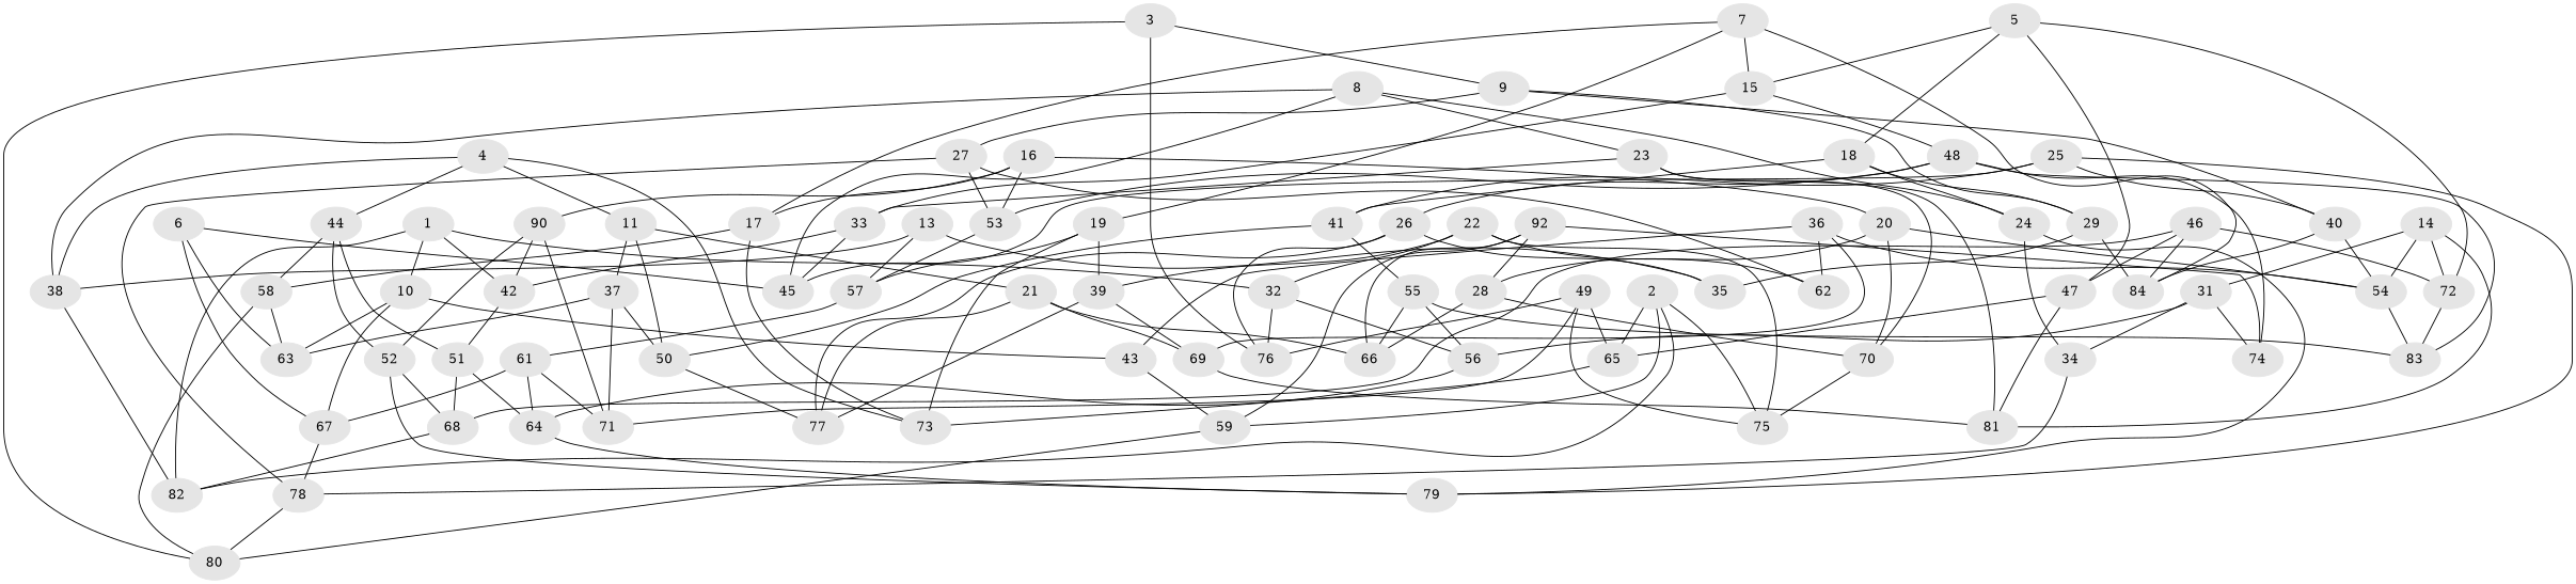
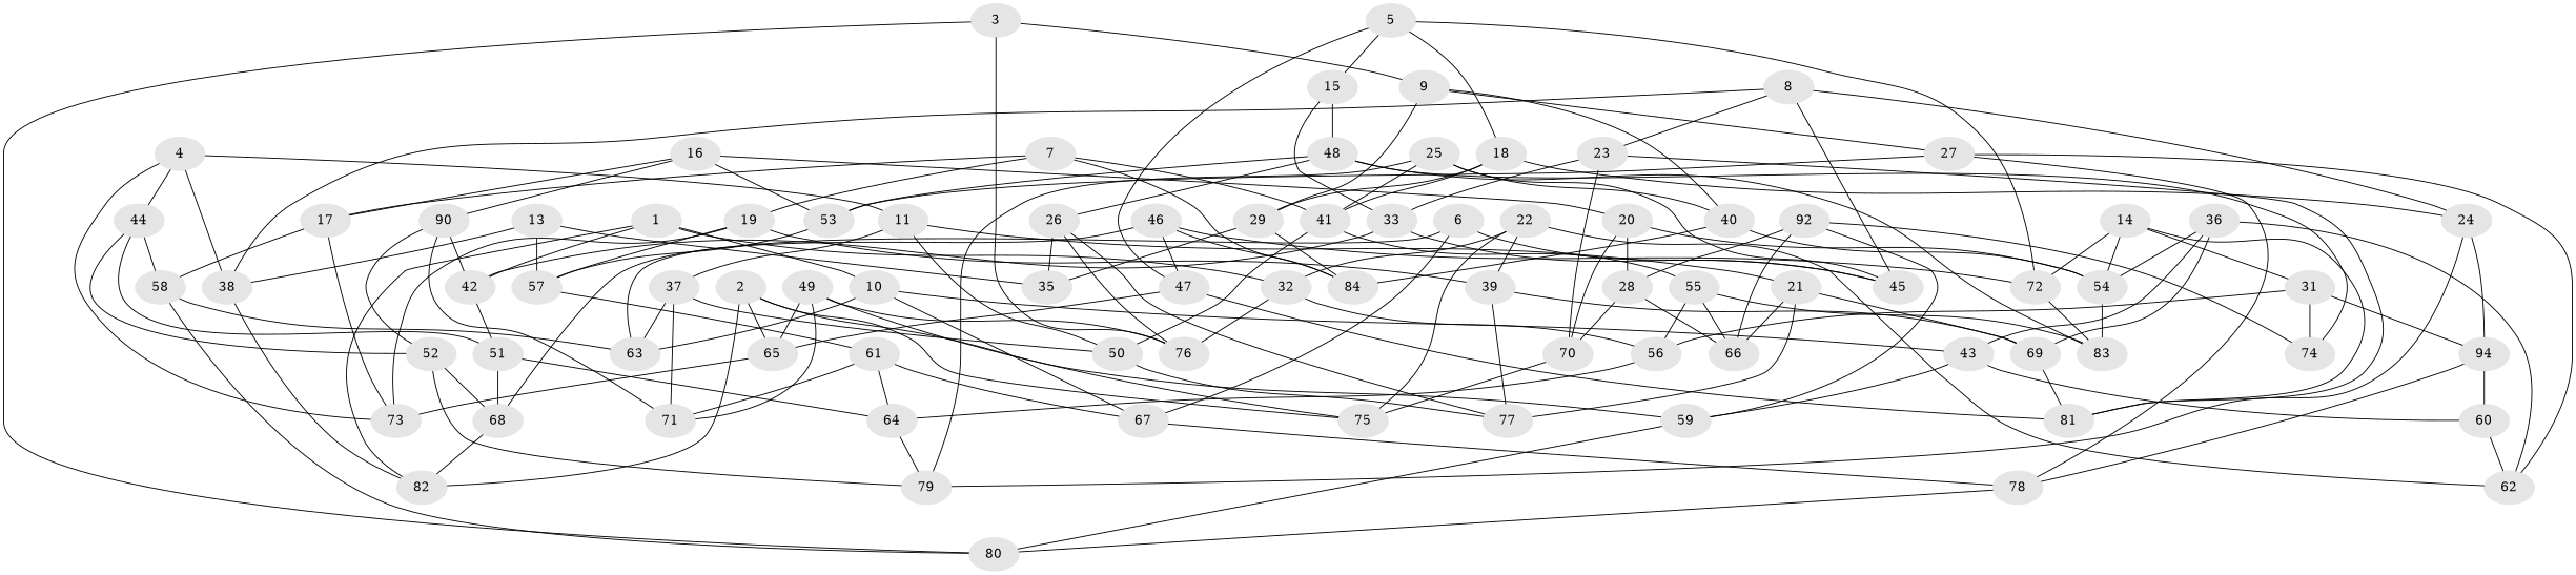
  graph {
    node [color=gray90 style=filled]
    1
    10
    32
    42
    82
    63
    67
    43
    76
    56
    51
    2
    59
    65
    75
    80
    73
    3
    9
    27
    29
    40
    4
    11
    38
    44
    21
    37
    50
    58
    52
    5
    15
    18
    47
    72
    33
    48
    24
    41
    81
    83
    6
    45
    78
    7
    17
    19
    84
    57
    39
    8
    23
    70
-   34
+   34 [label=94]
    79
    53
    62
    35
    54
+   60
    66
    69
    77
    71
    n66 [label=92]
    74
    28
    13
    26
    61
    14
    31
    16
    20
    n76 [label=90]
    55
    22
    25
    68
    64
    36
    46
    49
    1 -- 10
    1 -- 32
    1 -- 42
    1 -- 82
    10 -- 63
    10 -- 67
    10 -- 43
    32 -- 76
    32 -- 56
    42 -- 51
    67 -- 78
    43 -- 59
+   43 -- 60
    56 -- 64
    51 -- 68
    51 -- 64
    2 -- 82
    2 -- 59
    2 -- 65
    2 -- 75
    59 -- 80
    65 -- 73
    3 -- 76
    3 -- 80
    3 -- 9
    9 -- 27
    9 -- 29
    9 -- 40
    27 -- 78
    27 -- 53
    27 -- 62
    29 -- 84
    29 -- 35
    40 -- 84
    40 -- 54
    4 -- 73
    4 -- 11
    4 -- 38
    4 -- 44
    11 -- 21
    11 -- 37
    11 -- 50
    38 -- 82
    44 -- 51
    44 -- 58
    44 -- 52
    21 -- 66
    21 -- 69
    21 -- 77
    37 -- 63
    37 -- 50
    37 -- 71
    50 -- 77
    58 -- 63
    58 -- 80
    52 -- 79
    52 -- 68
    5 -- 15
    5 -- 18
    5 -- 47
    5 -- 72
    15 -- 33
    15 -- 48
    18 -- 29
    18 -- 24
    18 -- 41
    47 -- 65
    47 -- 81
    72 -- 83
    33 -- 42
    33 -- 45
    48 -- 83
    48 -- 53
    48 -- 74
    48 -- 26
    24 -- 34
    24 -- 79
    41 -- 50
    41 -- 55
    6 -- 63
    6 -- 67
    6 -- 45
    78 -- 80
-   7 -- 15
+   7 -- 41
    7 -- 17
    7 -- 19
    7 -- 84
    17 -- 73
    17 -- 58
    19 -- 73
    19 -- 57
    19 -- 39
    57 -- 61
    39 -- 69
    39 -- 77
    8 -- 38
    8 -- 24
    8 -- 45
    8 -- 23
    23 -- 33
    23 -- 81
    23 -- 70
    70 -- 75
    34 -- 78
+   34 -- 60
    53 -- 57
    54 -- 83
+   60 -- 62
    69 -- 81
    n66 -- 59
    n66 -- 66
    n66 -- 74
    n66 -- 28
    28 -- 70
    28 -- 66
    13 -- 38
    13 -- 57
    13 -- 35
    26 -- 76
    26 -- 35
    26 -- 77
    61 -- 67
    61 -- 71
    61 -- 64
    14 -- 72
    14 -- 81
    14 -- 54
    14 -- 31
    31 -- 56
    31 -- 34
    31 -- 74
    16 -- 17
    16 -- 53
    16 -- 20
    16 -- n76
    20 -- 70
    20 -- 54
    20 -- 28
    n76 -- 42
    n76 -- 52
    n76 -- 71
    55 -- 56
    55 -- 83
    55 -- 66
    22 -- 32
    22 -- 75
    22 -- 39
    22 -- 62
    25 -- 40
    25 -- 41
    25 -- 45
    25 -- 79
    68 -- 82
    64 -- 79
    36 -- 43
    36 -- 62
    36 -- 54
    36 -- 69
    46 -- 47
    46 -- 72
    46 -- 84
    46 -- 68
    49 -- 76
    49 -- 65
    49 -- 75
    49 -- 71
  }
